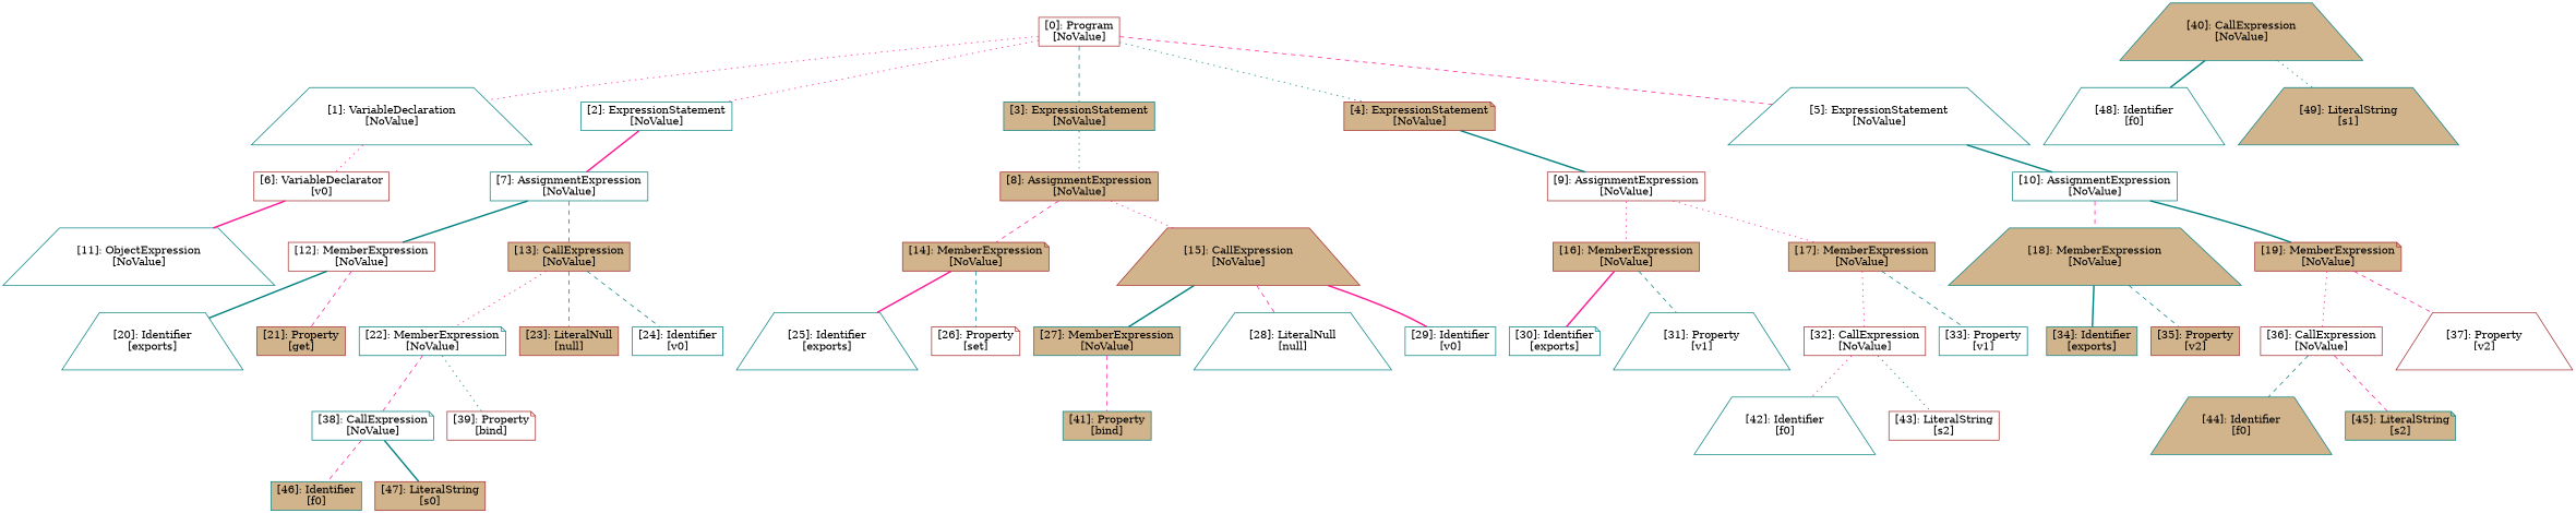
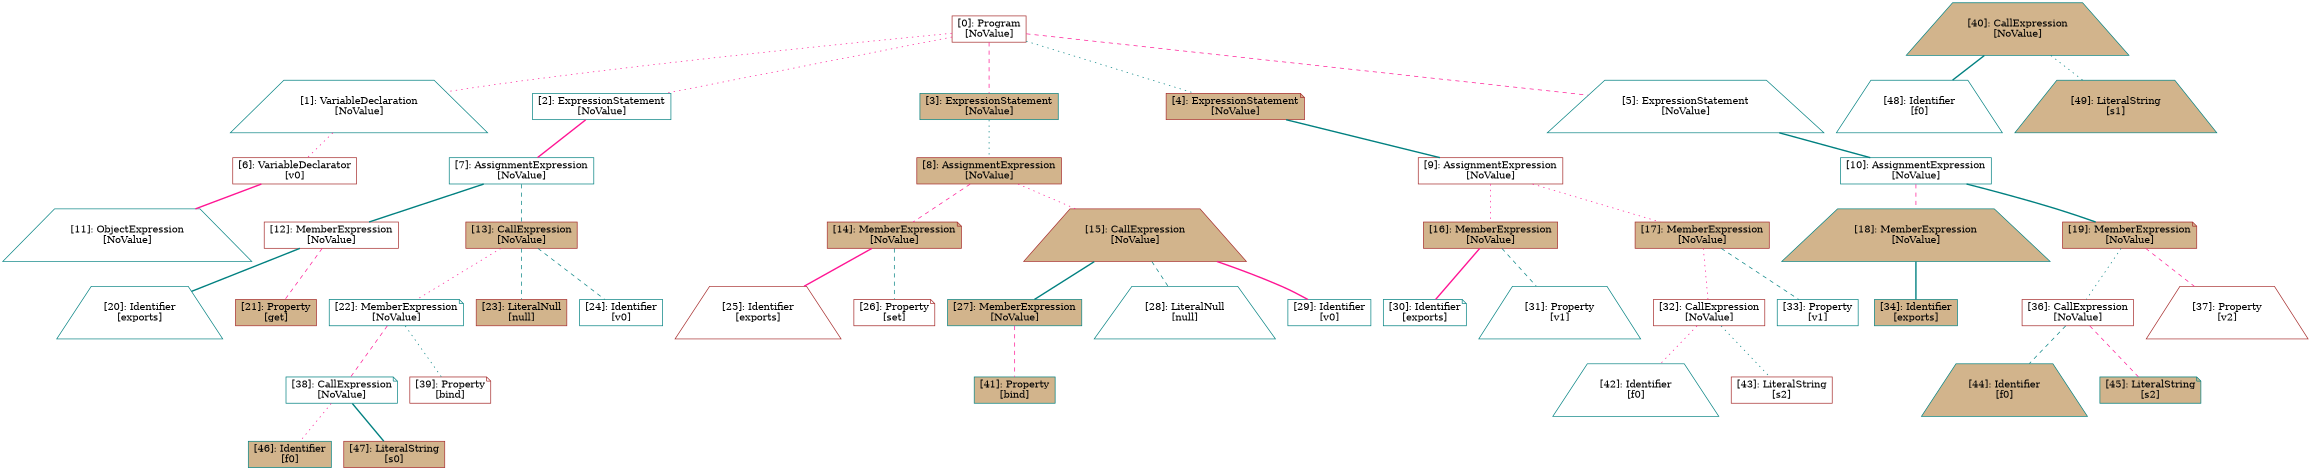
  graph {
    node [color=teal fillcolor=white shape=box style=filled]
    edge [color=deeppink style=dashed]
    n1 [color=brown label="[0]: Program\n[NoValue]"]
    n2 [label="[1]: VariableDeclaration\n[NoValue]" shape=trapezium]
    n3 [label="[2]: ExpressionStatement\n[NoValue]"]
    n4 [fillcolor=tan label="[3]: ExpressionStatement\n[NoValue]"]
    n5 [color=brown fillcolor=tan label="[4]: ExpressionStatement\n[NoValue]" shape=note]
    n6 [label="[5]: ExpressionStatement\n[NoValue]" shape=trapezium]
    n7 [color=brown label="[6]: VariableDeclarator\n[v0]"]
    n8 [label="[7]: AssignmentExpression\n[NoValue]"]
    n9 [color=brown fillcolor=tan label="[8]: AssignmentExpression\n[NoValue]"]
    n10 [color=brown label="[9]: AssignmentExpression\n[NoValue]"]
    n11 [label="[10]: AssignmentExpression\n[NoValue]"]
    n12 [label="[11]: ObjectExpression\n[NoValue]" shape=trapezium]
    n13 [color=brown label="[12]: MemberExpression\n[NoValue]"]
    n14 [color=brown fillcolor=tan label="[13]: CallExpression\n[NoValue]"]
    n15 [color=brown fillcolor=tan label="[14]: MemberExpression\n[NoValue]" shape=note]
    n16 [color=brown fillcolor=tan label="[15]: CallExpression\n[NoValue]" shape=trapezium]
    n17 [color=brown fillcolor=tan label="[16]: MemberExpression\n[NoValue]"]
    n18 [color=brown fillcolor=tan label="[17]: MemberExpression\n[NoValue]"]
    n19 [fillcolor=tan label="[18]: MemberExpression\n[NoValue]" shape=trapezium]
    n20 [color=brown fillcolor=tan label="[19]: MemberExpression\n[NoValue]" shape=note]
    n21 [label="[20]: Identifier\n[exports]" shape=trapezium]
    n22 [color=brown fillcolor=tan label="[21]: Property\n[get]"]
    n23 [label="[22]: MemberExpression\n[NoValue]" shape=note]
    n24 [color=brown fillcolor=tan label="[23]: LiteralNull\n[null]"]
    n25 [label="[24]: Identifier\n[v0]"]
-   n26 [label="[25]: Identifier\n[exports]" shape=trapezium]
+   n26 [color=brown label="[25]: Identifier\n[exports]" shape=trapezium]
    n27 [color=brown label="[26]: Property\n[set]" shape=note]
    n28 [fillcolor=tan label="[27]: MemberExpression\n[NoValue]"]
    n29 [label="[28]: LiteralNull\n[null]" shape=trapezium]
    n30 [label="[29]: Identifier\n[v0]"]
    n31 [label="[30]: Identifier\n[exports]" shape=note]
    n32 [label="[31]: Property\n[v1]" shape=trapezium]
    n33 [color=brown label="[32]: CallExpression\n[NoValue]"]
    n34 [label="[33]: Property\n[v1]"]
    n35 [fillcolor=tan label="[34]: Identifier\n[exports]"]
-   n36 [color=brown fillcolor=tan label="[35]: Property\n[v2]"]
    n37 [color=brown label="[36]: CallExpression\n[NoValue]"]
    n38 [color=brown label="[37]: Property\n[v2]" shape=trapezium]
    n39 [label="[38]: CallExpression\n[NoValue]" shape=note]
    n40 [color=brown label="[39]: Property\n[bind]" shape=note]
    n41 [fillcolor=tan label="[41]: Property\n[bind]"]
    n42 [label="[42]: Identifier\n[f0]" shape=trapezium]
    n43 [color=brown label="[43]: LiteralString\n[s2]"]
    n44 [fillcolor=tan label="[44]: Identifier\n[f0]" shape=trapezium]
    n45 [fillcolor=tan label="[45]: LiteralString\n[s2]" shape=note]
    n46 [fillcolor=tan label="[46]: Identifier\n[f0]"]
    n47 [color=brown fillcolor=tan label="[47]: LiteralString\n[s0]"]
    n48 [fillcolor=tan label="[40]: CallExpression\n[NoValue]" shape=trapezium]
    n49 [label="[48]: Identifier\n[f0]" shape=trapezium]
    n50 [fillcolor=tan label="[49]: LiteralString\n[s1]" shape=trapezium]
    n1 -- n2 [style=dotted]
    n1 -- n3 [style=dotted]
-   n1 -- n4 [color=teal]
+   n1 -- n4
    n1 -- n5 [color=teal style=dotted]
    n1 -- n6
    n2 -- n7 [style=dotted]
    n3 -- n8 [style=bold]
    n4 -- n9 [color=teal style=dotted]
    n5 -- n10 [color=teal style=bold]
    n6 -- n11 [color=teal style=bold]
    n7 -- n12 [style=bold]
    n8 -- n13 [color=teal style=bold]
    n8 -- n14 [color=teal]
    n9 -- n15
    n9 -- n16 [style=dotted]
    n10 -- n17 [style=dotted]
    n10 -- n18 [style=dotted]
    n11 -- n19
    n11 -- n20 [color=teal style=bold]
    n13 -- n21 [color=teal style=bold]
    n13 -- n22
    n14 -- n23 [style=dotted]
    n14 -- n24 [color=teal]
    n14 -- n25 [color=teal]
    n15 -- n26 [style=bold]
    n15 -- n27 [color=teal]
    n16 -- n28 [color=teal style=bold]
-   n16 -- n29
+   n16 -- n29 [color=teal]
    n16 -- n30 [style=bold]
    n17 -- n31 [style=bold]
    n17 -- n32 [color=teal]
    n18 -- n33 [style=dotted]
    n18 -- n34 [color=teal]
    n19 -- n35 [color=teal style=bold]
-   n19 -- n36 [color=teal]
-   n20 -- n37 [style=dotted]
+   n20 -- n37 [color=teal style=dotted]
    n20 -- n38
    n23 -- n39
    n23 -- n40 [color=teal style=dotted]
    n28 -- n41
    n33 -- n42 [style=dotted]
    n33 -- n43 [color=teal style=dotted]
    n37 -- n44 [color=teal]
    n37 -- n45
-   n39 -- n46
+   n39 -- n46 [style=dotted]
    n39 -- n47 [color=teal style=bold]
    n48 -- n49 [color=teal style=bold]
    n48 -- n50 [color=teal style=dotted]
  }
